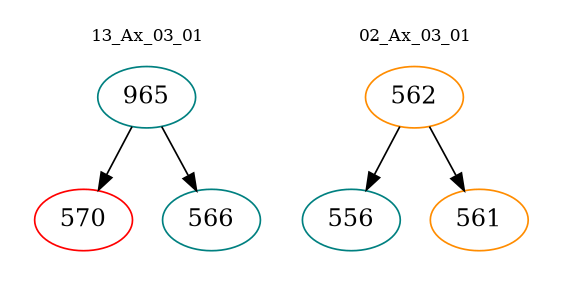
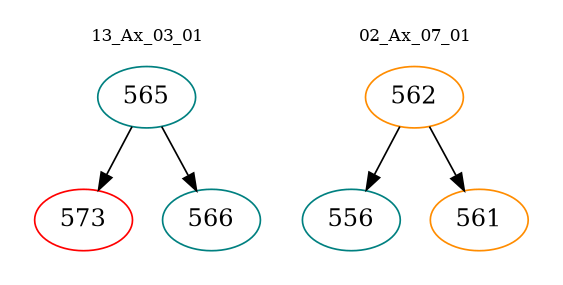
  digraph {
    node [color=teal]
    edge [color=black]
-   n1 [label=965]
-   n2 [color=red label=570]
+   n1 [label=565]
+   n2 [color=red label=573]
    n3 [label=566]
    n4 [color=darkorange label=562]
    n5 [label=556]
    n6 [color=darkorange label=561]
    subgraph cluster_1 {
      color=white
      fontsize=10
      label="13_Ax_03_01"
      n1
      n2
      n3
    }
    subgraph cluster_2 {
      color=white
      fontsize=10
-     label="02_Ax_03_01"
+     label="02_Ax_07_01"
      n4
      n5
      n6
    }
    n1 -> n2
    n1 -> n3
    n4 -> n5
    n4 -> n6
  }
